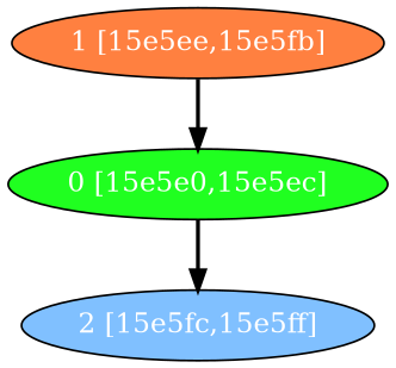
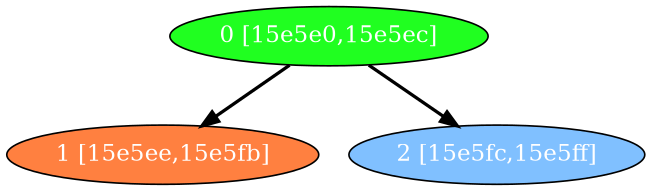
  digraph {
    fontname="DejaVu Serif"
    node [fontcolor="#ffffff" shape=oval style=filled fontname="DejaVu Serif"]
    edge [style=bold fontname="DejaVu Serif"]
    n1 [fillcolor="#20FF20" label="0 [15e5e0,15e5ec]"]
    n2 [fillcolor="#FF8040" label="1 [15e5ee,15e5fb]"]
    n3 [fillcolor="#80C0FF" label="2 [15e5fc,15e5ff]"]
-   n2 -> n1
+   n1 -> n2
    n1 -> n3
  }
